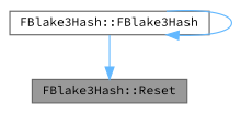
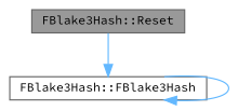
  digraph {
    rankdir=TB
    fontname="Source Code Pro"
    node [fontname="Source Code Pro" fontsize=10 shape=box style=filled]
    edge [color=steelblue1 fontname="Source Code Pro" fontsize=10 labelfontname=Helvetica labelfontsize=10 style=solid]
    n1 [color=gray40 fillcolor=grey60 fontcolor=black height=0.2 label="FBlake3Hash::Reset" width=0.4]
    n2 [color=grey40 fillcolor=white height=0.2 label="FBlake3Hash::FBlake3Hash" width=0.4]
-   n2 -> n1
+   n1 -> n2
    n2 -> n2
  }
